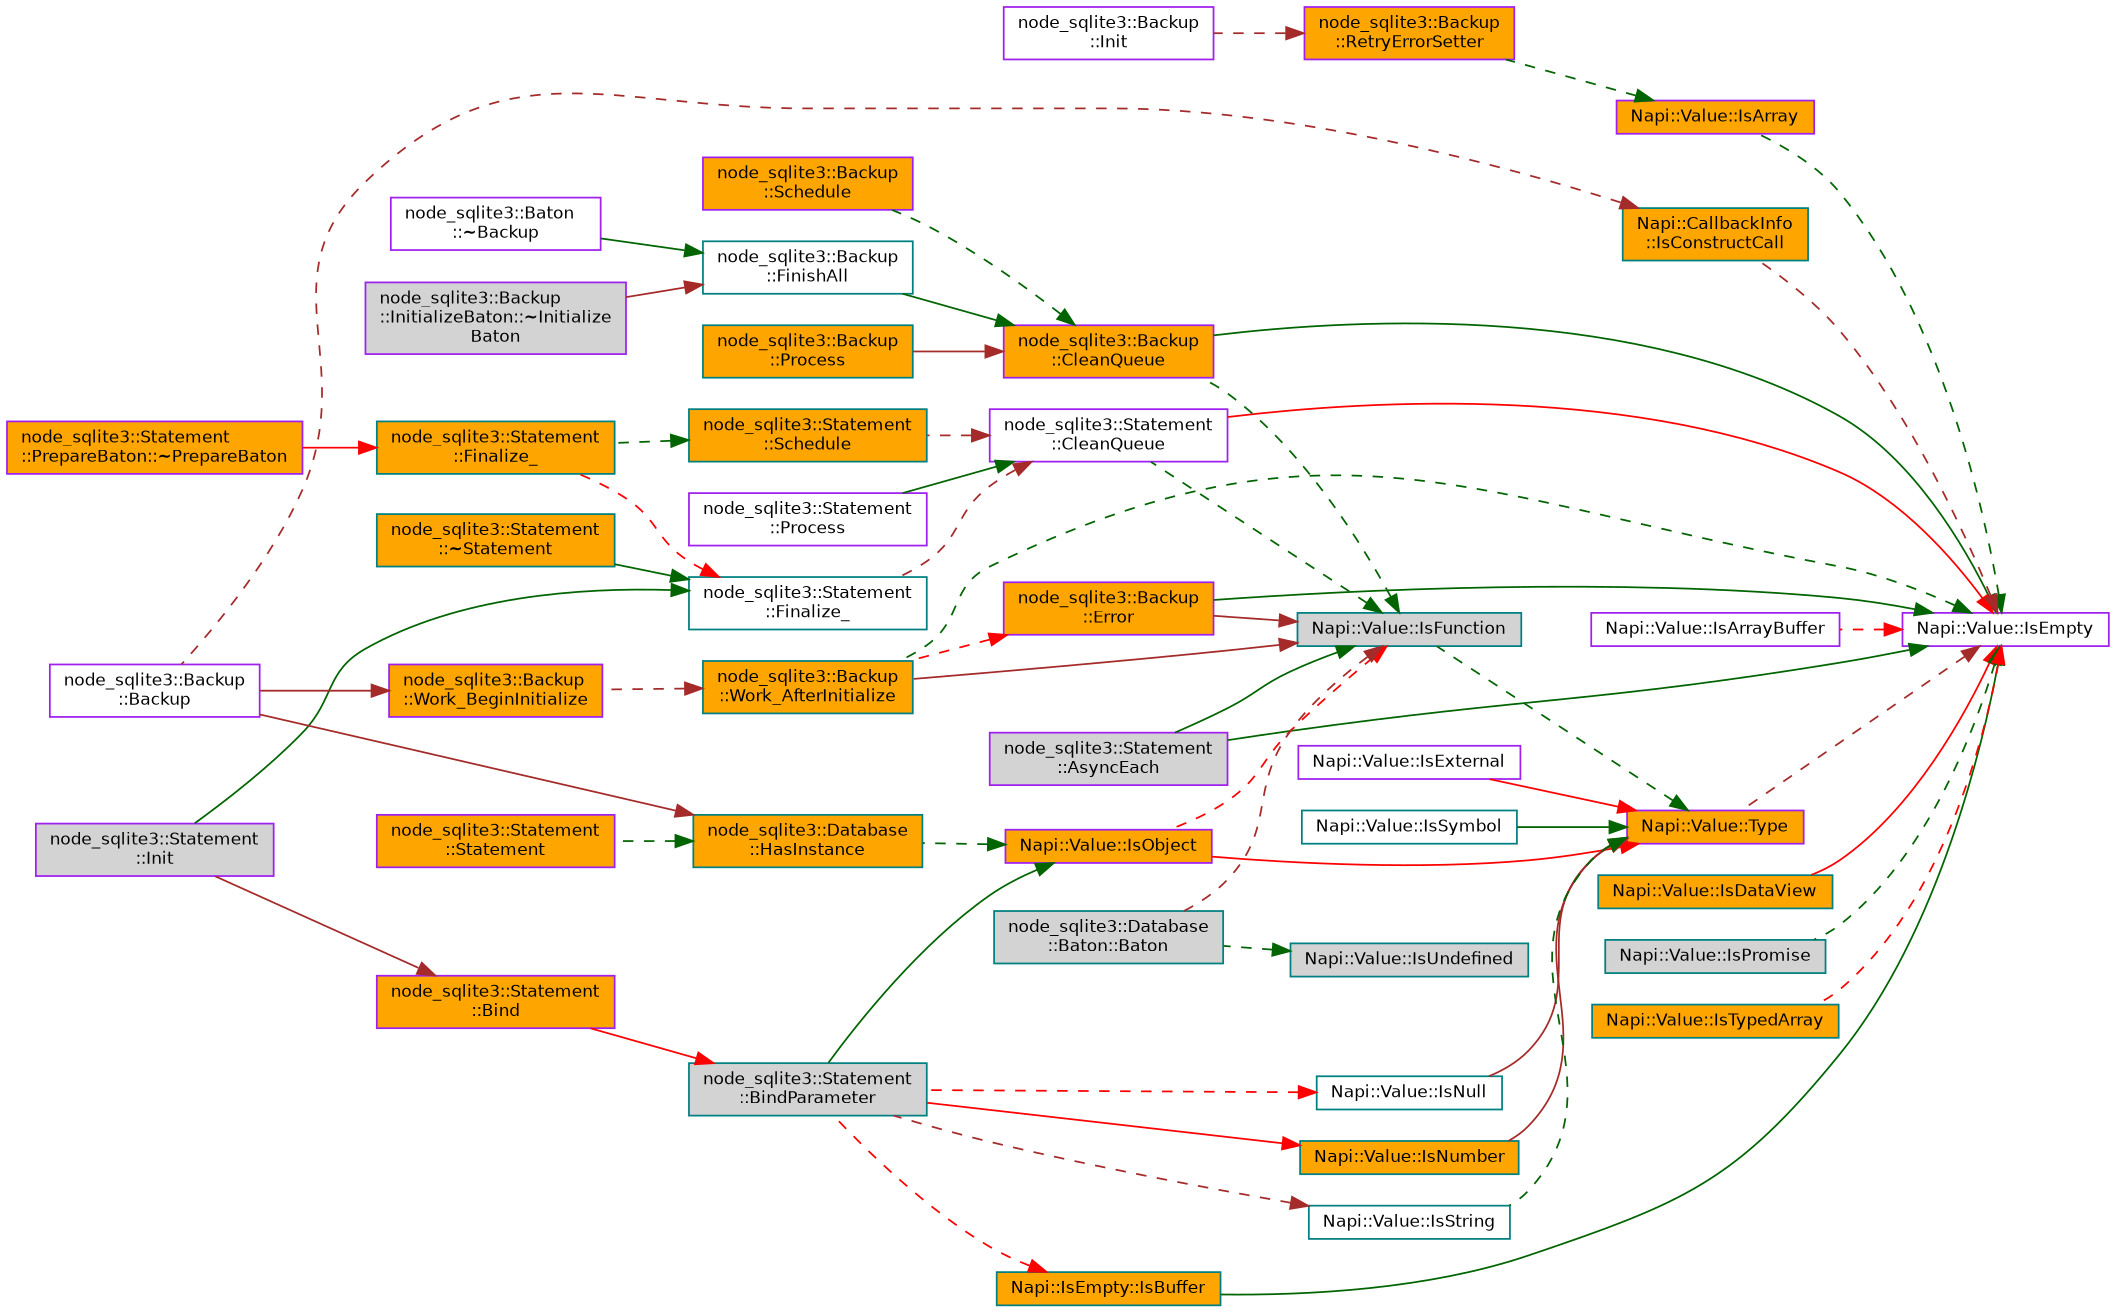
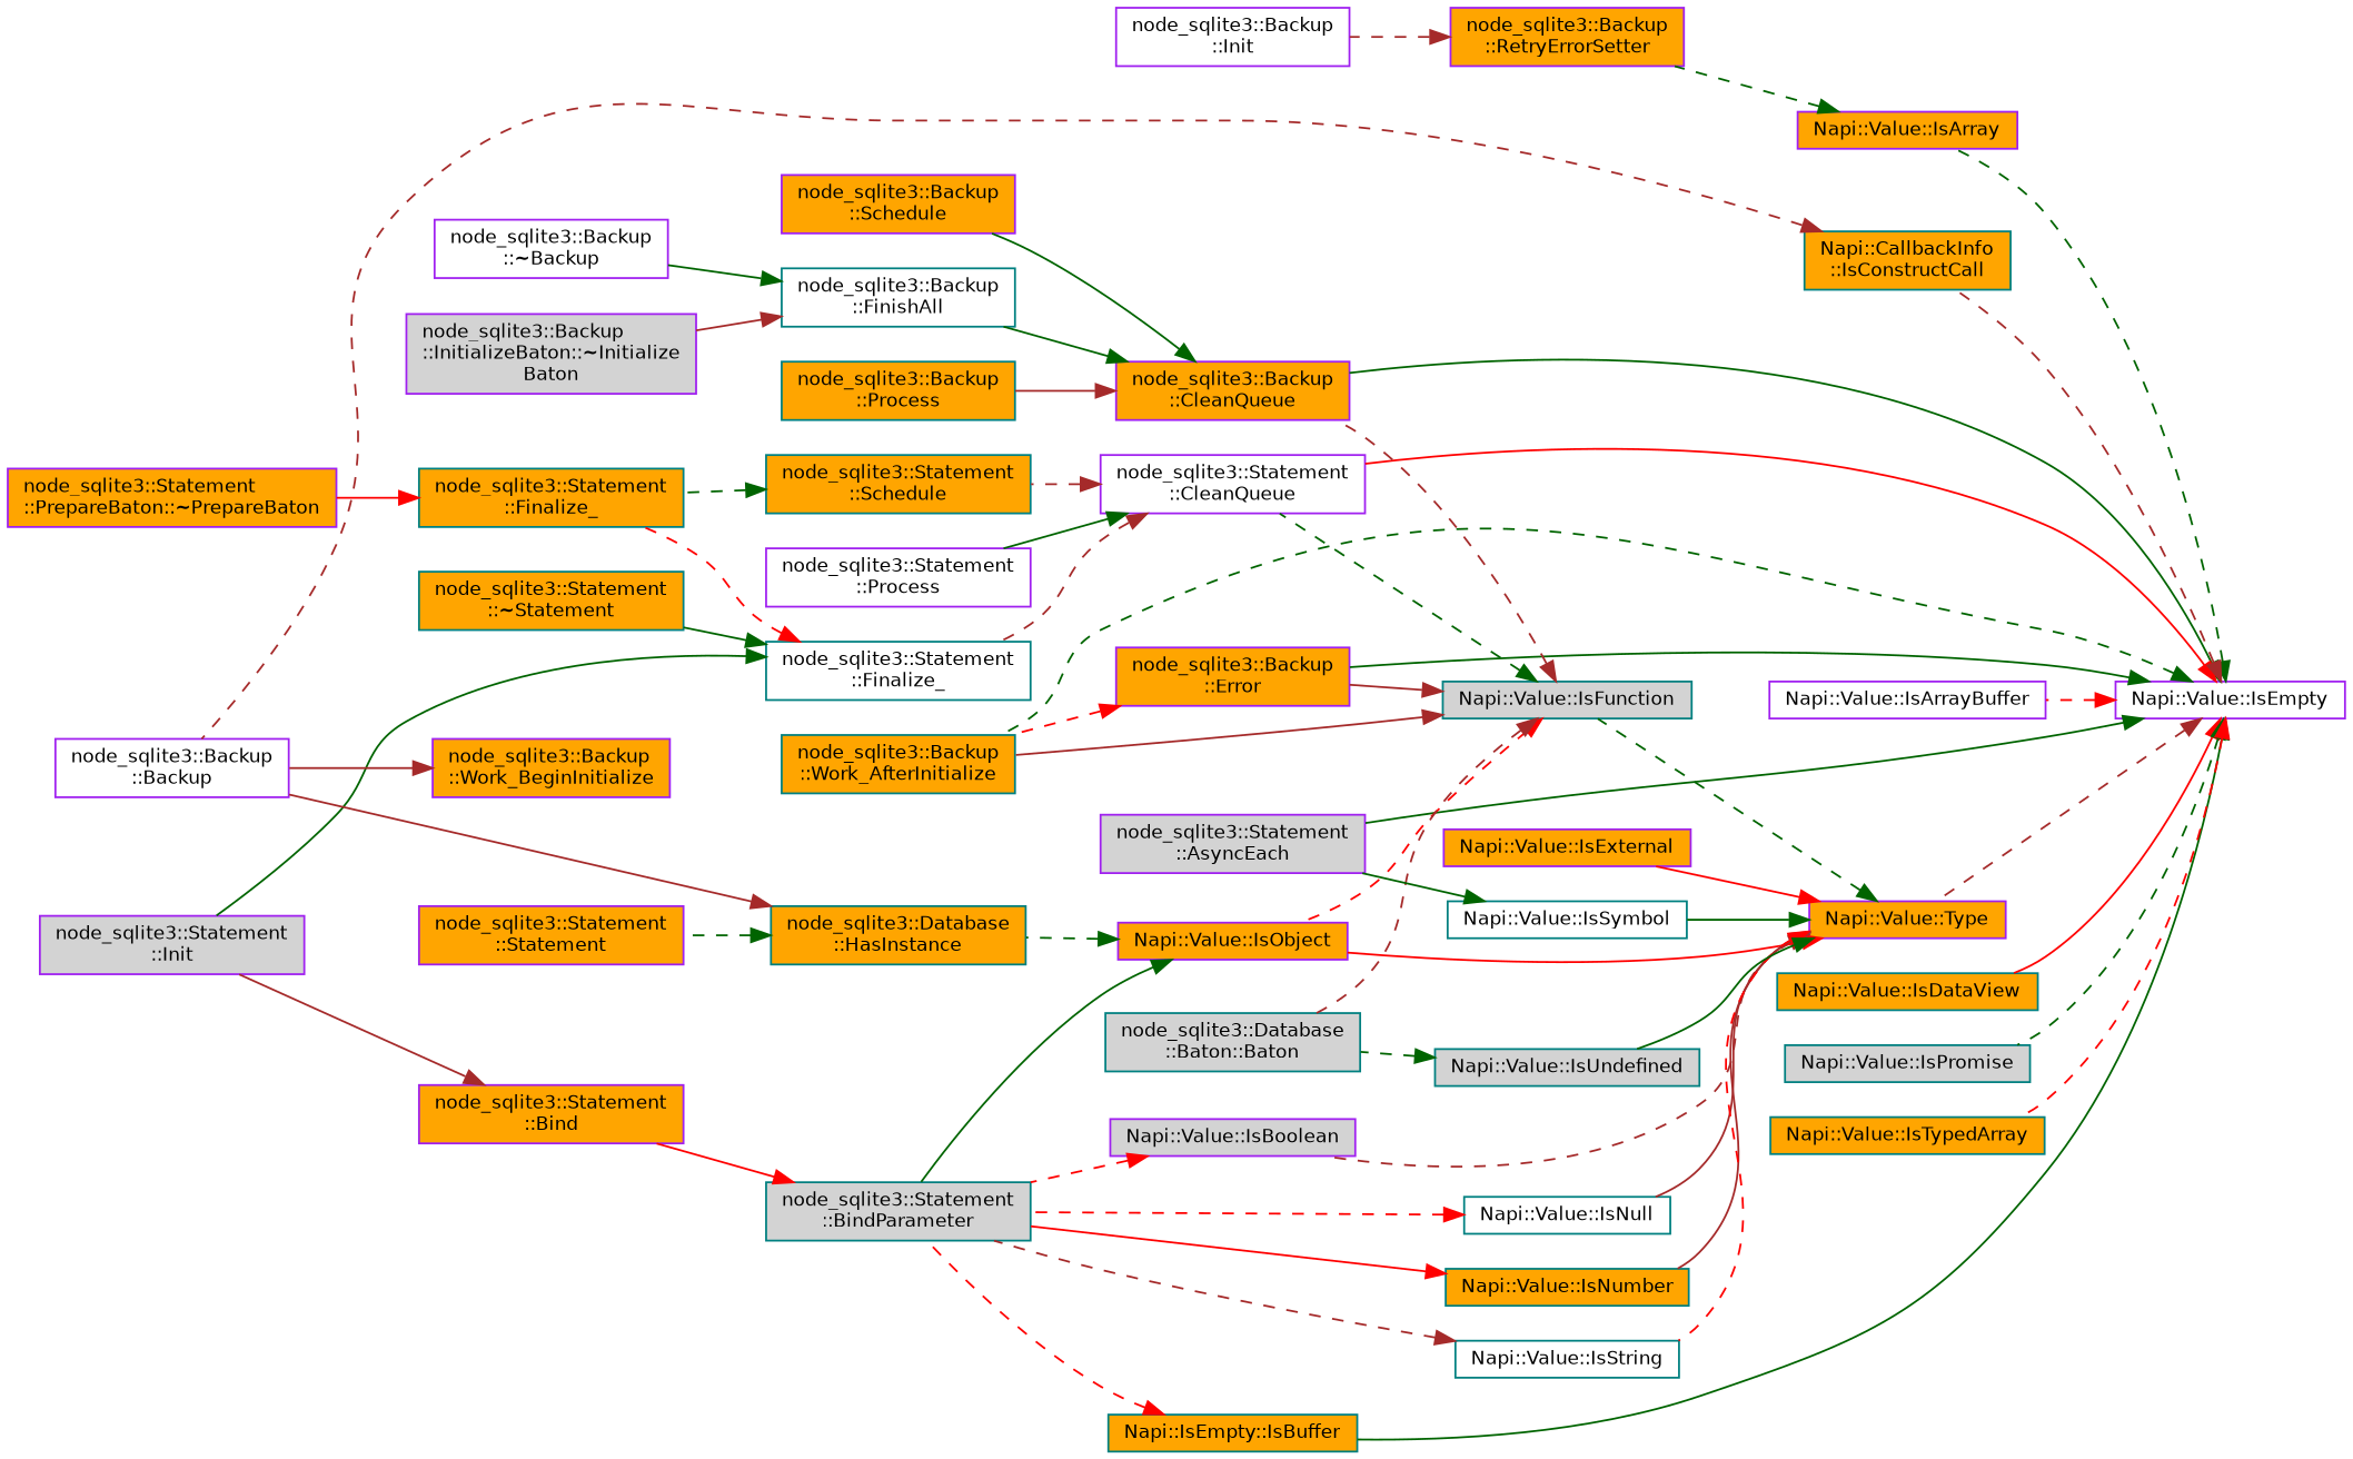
  digraph {
    rankdir=RL
    node [color=purple fillcolor=orange fontname=Helvetica fontsize=10 shape=box style=filled]
    edge [color=darkgreen dir=back fontname=Helvetica fontsize=10 labelfontname=Helvetica labelfontsize=10 style=dashed]
    n1 [fillcolor=white fontcolor=black height=0.2 label="Napi::Value::IsEmpty" width=0.4]
    n2 [fillcolor=lightgrey height=0.2 label="node_sqlite3::Statement\l::AsyncEach" width=0.4]
    n3 [height=0.2 label="node_sqlite3::Backup\l::CleanQueue" width=0.4]
    n4 [fillcolor=white height=0.2 label="node_sqlite3::Statement\l::CleanQueue" width=0.4]
    n5 [height=0.2 label="node_sqlite3::Backup\l::Error" width=0.4]
    n6 [color=teal height=0.2 label="node_sqlite3::Backup\l::Work_AfterInitialize" width=0.4]
    n7 [height=0.2 label="Napi::Value::IsArray" width=0.4]
    n8 [fillcolor=white height=0.2 label="Napi::Value::IsArrayBuffer" width=0.4]
    n9 [color=teal height=0.2 label="Napi::IsEmpty::IsBuffer" width=0.4]
    n10 [color=teal height=0.2 label="Napi::CallbackInfo\l::IsConstructCall" width=0.4]
    n11 [color=teal height=0.2 label="Napi::Value::IsDataView" width=0.4]
    n12 [color=teal fillcolor=lightgrey height=0.2 label="Napi::Value::IsPromise" width=0.4]
    n13 [color=teal height=0.2 label="Napi::Value::IsTypedArray" width=0.4]
    n14 [height=0.2 label="Napi::Value::Type" width=0.4]
    n15 [color=teal fillcolor=white height=0.2 label="node_sqlite3::Backup\l::FinishAll" width=0.4]
    n16 [color=teal height=0.2 label="node_sqlite3::Backup\l::Process" width=0.4]
    n17 [height=0.2 label="node_sqlite3::Backup\l::Schedule" width=0.4]
    n18 [color=teal fillcolor=white height=0.2 label="node_sqlite3::Statement\l::Finalize_" width=0.4]
    n19 [fillcolor=white height=0.2 label="node_sqlite3::Statement\l::Process" width=0.4]
    n20 [color=teal height=0.2 label="node_sqlite3::Statement\l::Schedule" width=0.4]
    n21 [height=0.2 label="node_sqlite3::Backup\l::Work_BeginInitialize" width=0.4]
    n22 [height=0.2 label="node_sqlite3::Backup\l::RetryErrorSetter" width=0.4]
    n23 [color=teal fillcolor=lightgrey height=0.2 label="node_sqlite3::Statement\l::BindParameter" width=0.4]
    n24 [fillcolor=white height=0.2 label="node_sqlite3::Backup\l::Backup" width=0.4]
-   n26 [fillcolor=white height=0.2 label="Napi::Value::IsExternal" width=0.4]
+   n25 [fillcolor=lightgrey height=0.2 label="Napi::Value::IsBoolean" width=0.4]
+   n26 [height=0.2 label="Napi::Value::IsExternal" width=0.4]
    n27 [color=teal fillcolor=lightgrey height=0.2 label="Napi::Value::IsFunction" width=0.4]
    n28 [height=0.2 label="Napi::Value::IsObject" width=0.4]
    n29 [color=teal fillcolor=white height=0.2 label="Napi::Value::IsNull" width=0.4]
    n30 [color=teal height=0.2 label="Napi::Value::IsNumber" width=0.4]
    n31 [color=teal fillcolor=white height=0.2 label="Napi::Value::IsString" width=0.4]
    n32 [color=teal fillcolor=white height=0.2 label="Napi::Value::IsSymbol" width=0.4]
    n33 [color=teal fillcolor=lightgrey height=0.2 label="Napi::Value::IsUndefined" width=0.4]
-   n34 [fillcolor=white height=0.2 label="node_sqlite3::Baton\l::~Backup" width=0.4]
+   n34 [fillcolor=white height=0.2 label="node_sqlite3::Backup\l::~Backup" width=0.4]
    n35 [fillcolor=lightgrey height=0.2 label="node_sqlite3::Backup\l::InitializeBaton::~Initialize\lBaton" width=0.4]
    n36 [color=teal height=0.2 label="node_sqlite3::Statement\l::Finalize_" width=0.4]
    n37 [fillcolor=lightgrey height=0.2 label="node_sqlite3::Statement\l::Init" width=0.4]
    n38 [color=teal height=0.2 label="node_sqlite3::Statement\l::~Statement" width=0.4]
    n39 [height=0.2 label="node_sqlite3::Statement\l::PrepareBaton::~PrepareBaton" width=0.4]
    n40 [fillcolor=white height=0.2 label="node_sqlite3::Backup\l::Init" width=0.4]
    n41 [height=0.2 label="node_sqlite3::Statement\l::Bind" width=0.4]
    n42 [color=teal fillcolor=lightgrey height=0.2 label="node_sqlite3::Database\l::Baton::Baton" width=0.4]
    n43 [color=teal height=0.2 label="node_sqlite3::Database\l::HasInstance" width=0.4]
    n44 [height=0.2 label="node_sqlite3::Statement\l::Statement" width=0.4]
    n1 -> n2 [style=solid]
    n1 -> n3 [style=solid]
    n1 -> n4 [color=red style=solid]
    n1 -> n5 [style=solid]
    n1 -> n6
    n1 -> n7
    n1 -> n8 [color=red]
    n1 -> n9 [style=solid]
    n1 -> n10 [color=brown]
    n1 -> n11 [color=red style=solid]
    n1 -> n12
    n1 -> n13 [color=red]
    n1 -> n14 [color=brown]
    n3 -> n15 [style=solid]
    n3 -> n16 [color=brown style=solid]
-   n3 -> n17
+   n3 -> n17 [style=solid]
    n4 -> n18 [color=brown]
    n4 -> n19 [style=solid]
    n4 -> n20 [color=brown]
    n5 -> n6 [color=red]
-   n6 -> n21 [color=brown]
    n7 -> n22
    n9 -> n23 [color=red]
    n10 -> n24 [color=brown]
+   n14 -> n25 [color=brown]
    n14 -> n26 [color=red style=solid]
    n14 -> n27
    n14 -> n28 [color=red style=solid]
    n14 -> n29 [color=brown style=solid]
    n14 -> n30 [color=brown style=solid]
-   n14 -> n31
+   n14 -> n31 [color=red]
    n14 -> n32 [style=solid]
+   n14 -> n33 [style=solid]
    n15 -> n34 [style=solid]
    n15 -> n35 [color=brown style=solid]
    n18 -> n36 [color=red]
    n18 -> n37 [style=solid]
    n18 -> n38 [style=solid]
    n20 -> n36
    n21 -> n24 [color=brown style=solid]
    n22 -> n40 [color=brown]
    n23 -> n41 [color=red style=solid]
-   n27 -> n2 [style=solid]
-   n27 -> n3
+   n25 -> n23 [color=red]
+   n32 -> n2 [style=solid]
+   n27 -> n3 [color=brown]
    n27 -> n4
    n27 -> n5 [color=brown style=solid]
    n27 -> n6 [color=brown style=solid]
    n27 -> n28 [color=red]
    n27 -> n42 [color=brown]
    n28 -> n23 [style=solid]
    n28 -> n43
    n29 -> n23 [color=red]
    n30 -> n23 [color=red style=solid]
    n31 -> n23 [color=brown]
    n33 -> n42
    n36 -> n39 [color=red style=solid]
    n41 -> n37 [color=brown style=solid]
    n43 -> n24 [color=brown style=solid]
    n43 -> n44
  }
